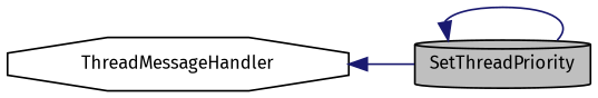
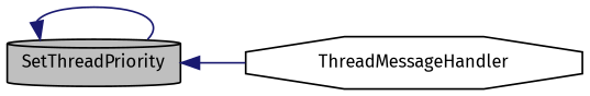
  digraph {
    rankdir=LR
    fontname="Fira Sans"
    node [color=black fontname="Fira Sans" fontsize=10 style=filled]
    edge [color=midnightblue dir=back fontname="Fira Sans" fontsize=10 labelfontname=Helvetica labelfontsize=10 style=solid]
    n1 [fillcolor=grey75 fontcolor=black height=0.2 label=SetThreadPriority shape=cylinder width=0.4]
    n2 [fillcolor=white height=0.2 label=ThreadMessageHandler shape=octagon width=0.4]
    n1 -> n1
-   n2 -> n1
+   n1 -> n2
  }
